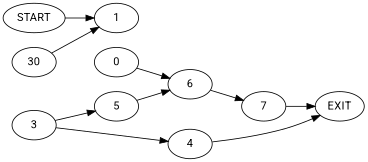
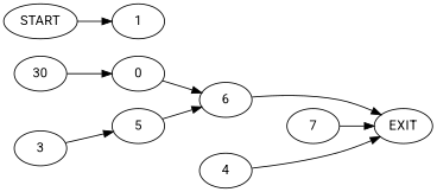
  digraph {
    fontname=Roboto
    rankdir=LR
    node [fontname=Roboto]
    edge [fontname=Roboto]
    n1 [label=START]
    1
    n3 [label=EXIT]
    3
    4
    5
    6
    7
    n9 [label=0]
    n10 [label=30]
    n1 -> 1
-   3 -> 4
    3 -> 5
    4 -> n3
    5 -> 6
-   6 -> 7
+   6 -> n3
    7 -> n3
    n9 -> 6
-   n10 -> 1
+   n10 -> n9
  }
